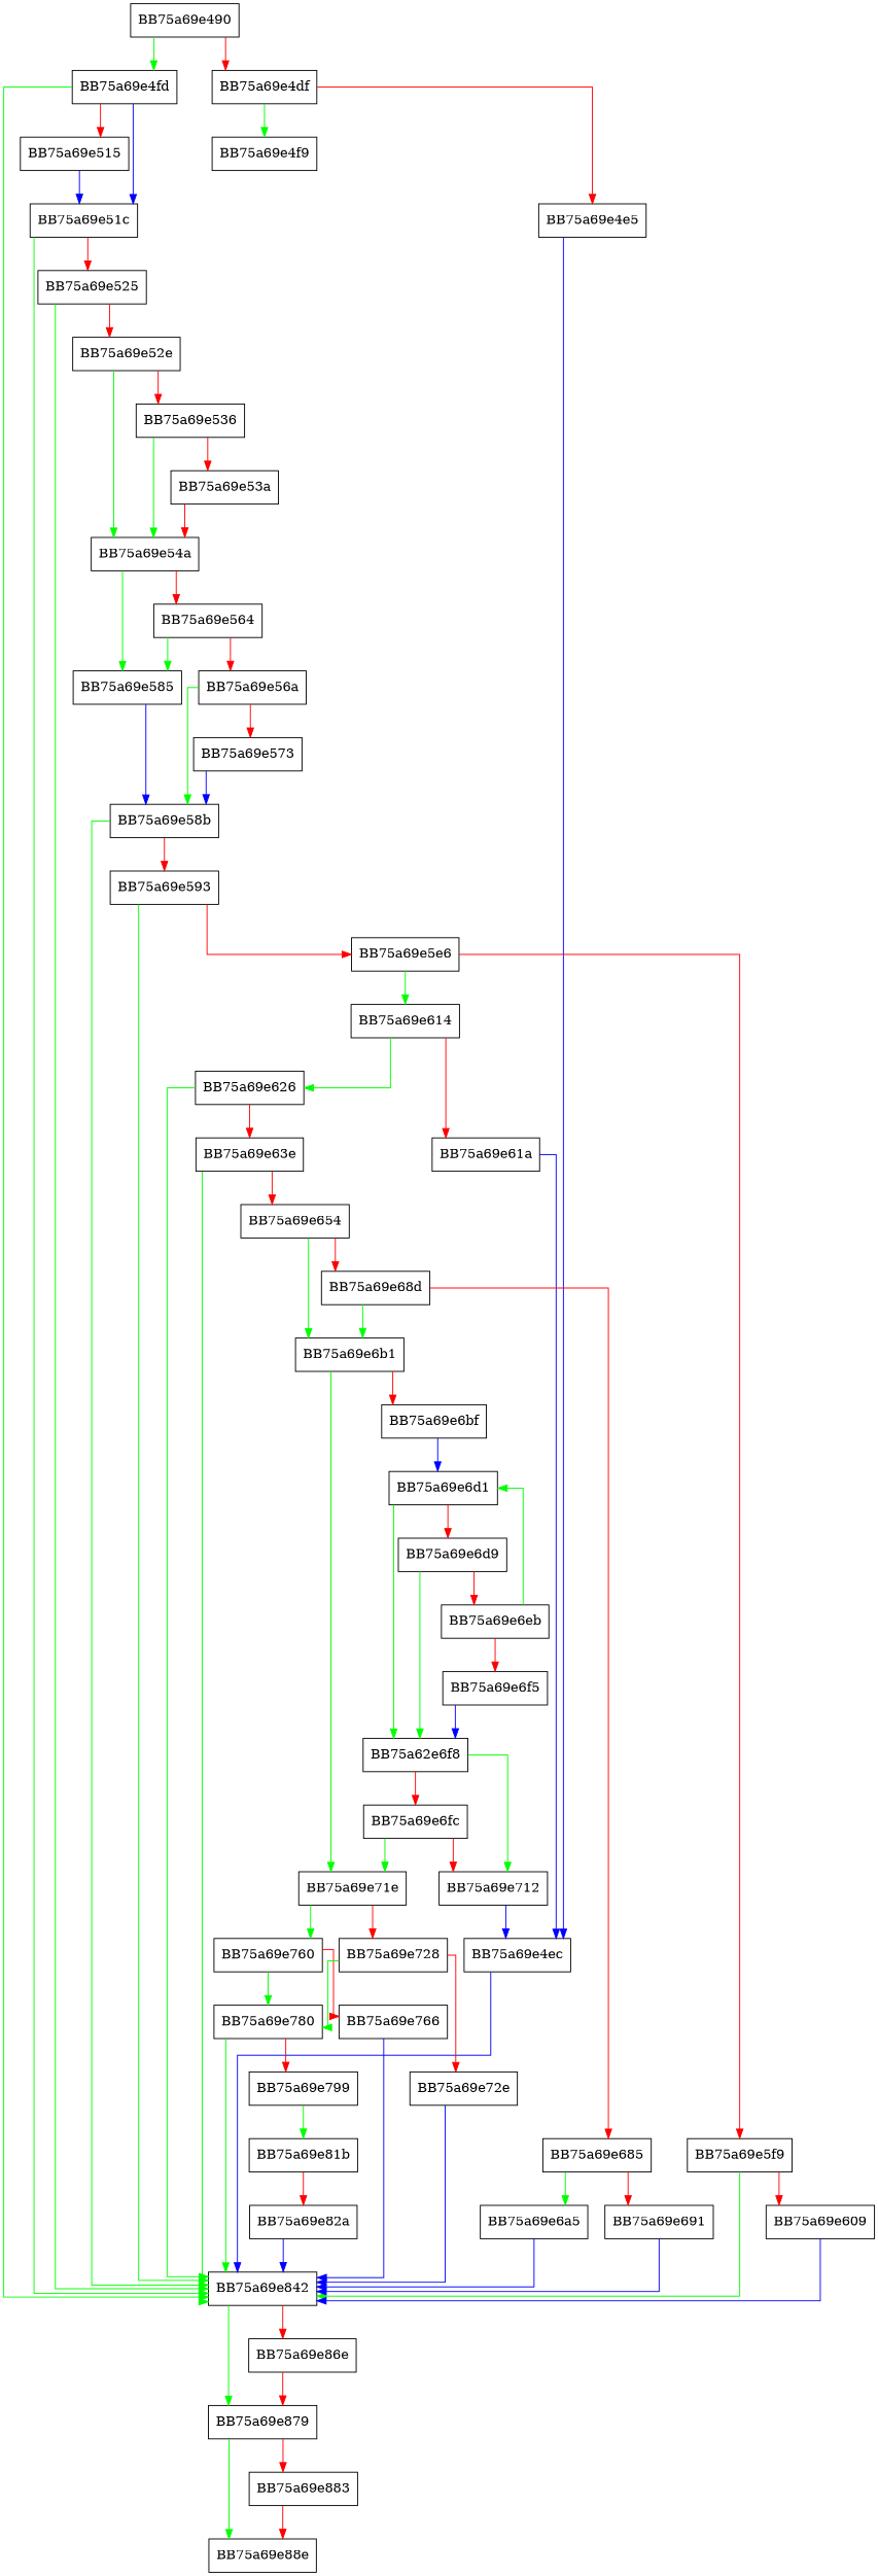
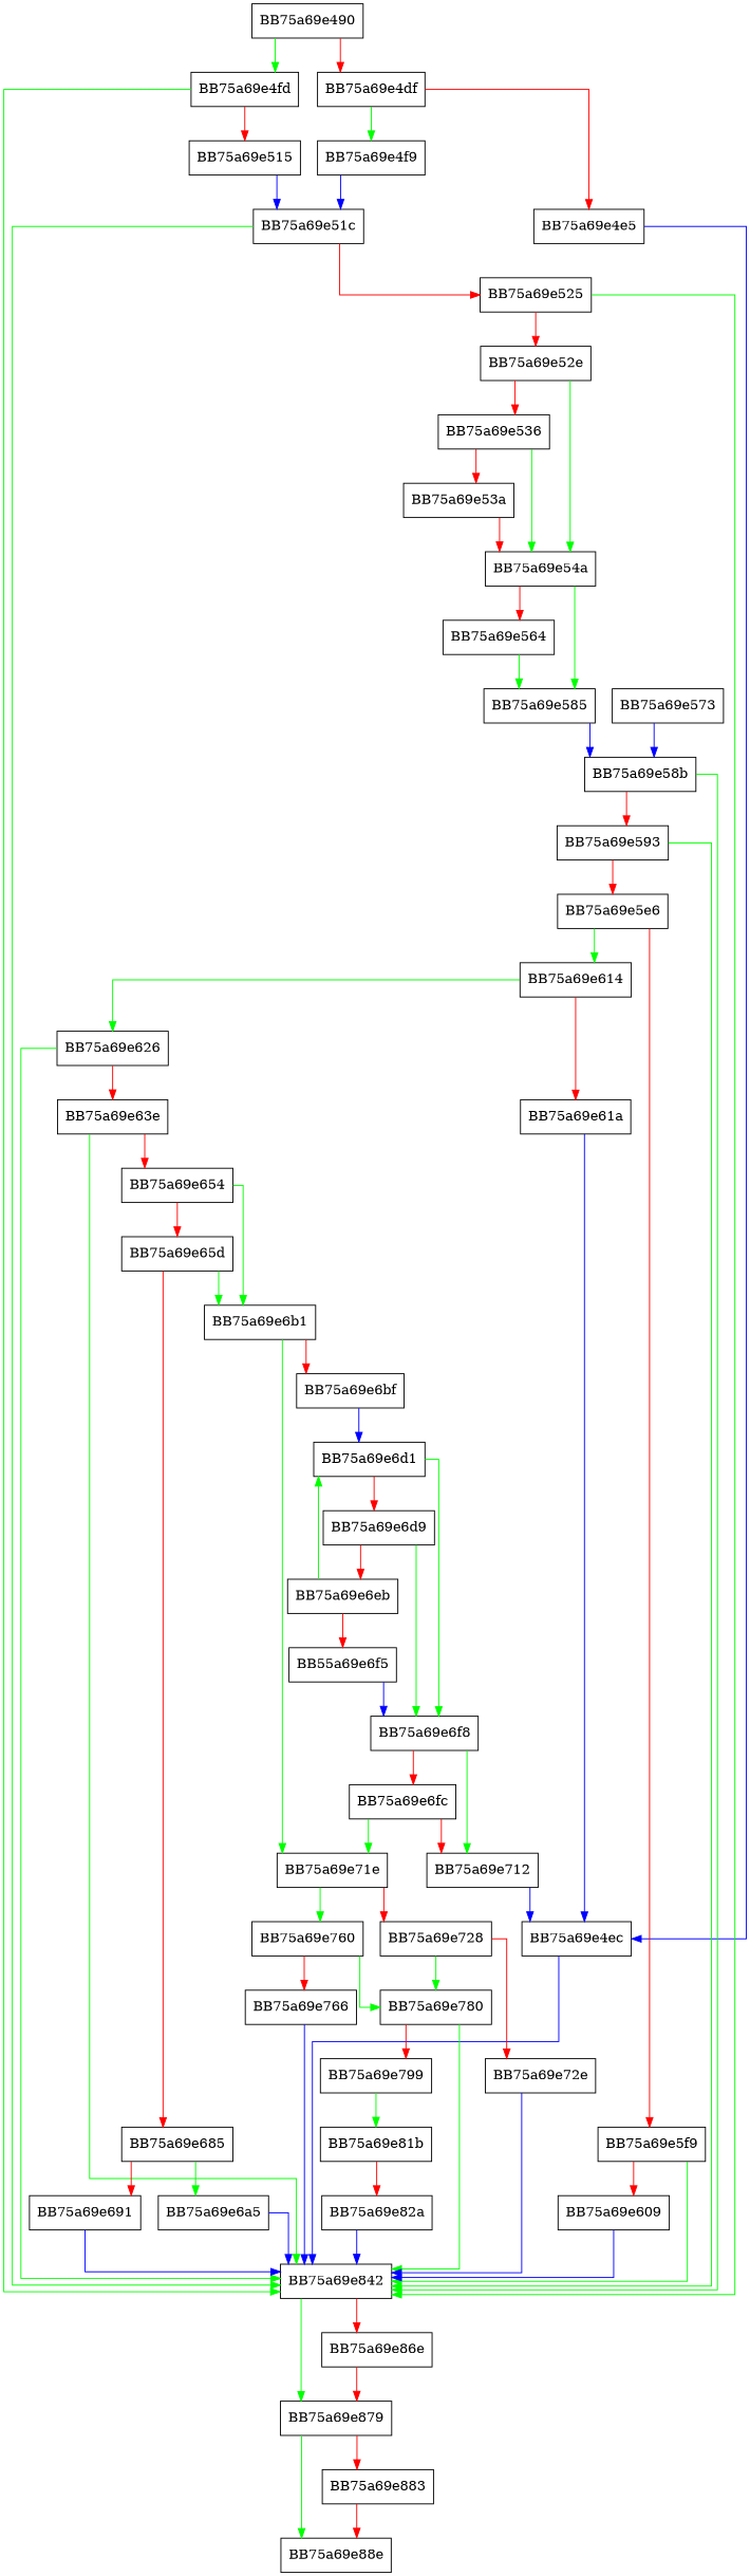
  digraph {
    splines=ortho
    node [shape=box]
    edge [color=red]
    BB75a69e490
    BB75a69e4fd
    BB75a69e4df
    BB75a69e842
    BB75a69e515
    BB75a69e4f9
    BB75a69e4e5
    BB75a69e879
    BB75a69e86e
    BB75a69e51c
    BB75a69e4ec
    BB75a69e525
    BB75a69e88e
    BB75a69e883
    BB75a69e52e
    BB75a69e54a
    BB75a69e536
    BB75a69e585
    BB75a69e564
    BB75a69e53a
    BB75a69e58b
-   BB75a69e56a
    n23 [label=BB75a69e593]
    BB75a69e573
    BB75a69e5e6
    BB75a69e614
    BB75a69e5f9
    BB75a69e626
    BB75a69e61a
    BB75a69e609
    BB75a69e63e
    BB75a69e654
    BB75a69e6b1
-   BB75a69e65d [label=BB75a69e68d]
+   BB75a69e65d
    BB75a69e71e
    BB75a69e6bf
    BB75a69e685
    BB75a69e760
    BB75a69e728
    BB75a69e6d1
    BB75a69e6a5
    BB75a69e691
    BB75a69e780
    BB75a69e766
    BB75a69e72e
-   BB75a69e6f8 [label=BB75a62e6f8]
+   BB75a69e6f8
    BB75a69e6d9
    BB75a69e712
    BB75a69e6fc
    BB75a69e6eb
-   BB75a69e6f5
+   BB75a69e6f5 [label=BB55a69e6f5]
    BB75a69e799
    BB75a69e81b
    BB75a69e82a
    BB75a69e490 -> BB75a69e4fd [color=green]
    BB75a69e490 -> BB75a69e4df
    BB75a69e4fd -> BB75a69e842 [color=green]
    BB75a69e4fd -> BB75a69e515
    BB75a69e4df -> BB75a69e4f9 [color=green]
    BB75a69e4df -> BB75a69e4e5
    BB75a69e842 -> BB75a69e879 [color=green]
    BB75a69e842 -> BB75a69e86e
    BB75a69e515 -> BB75a69e51c [color=blue]
-   BB75a69e4fd -> BB75a69e51c [color=blue]
+   BB75a69e4f9 -> BB75a69e51c [color=blue]
    BB75a69e4e5 -> BB75a69e4ec [color=blue]
    BB75a69e879 -> BB75a69e88e [color=green]
    BB75a69e879 -> BB75a69e883
    BB75a69e86e -> BB75a69e879
    BB75a69e51c -> BB75a69e842 [color=green]
    BB75a69e51c -> BB75a69e525
    BB75a69e4ec -> BB75a69e842 [color=blue]
    BB75a69e525 -> BB75a69e842 [color=green]
    BB75a69e525 -> BB75a69e52e
    BB75a69e883 -> BB75a69e88e
    BB75a69e52e -> BB75a69e54a [color=green]
    BB75a69e52e -> BB75a69e536
    BB75a69e54a -> BB75a69e585 [color=green]
    BB75a69e54a -> BB75a69e564
    BB75a69e536 -> BB75a69e54a [color=green]
    BB75a69e536 -> BB75a69e53a
    BB75a69e585 -> BB75a69e58b [color=blue]
    BB75a69e564 -> BB75a69e585 [color=green]
-   BB75a69e564 -> BB75a69e56a
    BB75a69e53a -> BB75a69e54a
    BB75a69e58b -> BB75a69e842 [color=green]
    BB75a69e58b -> n23
-   BB75a69e56a -> BB75a69e58b [color=green]
-   BB75a69e56a -> BB75a69e573
    n23 -> BB75a69e842 [color=green]
    n23 -> BB75a69e5e6
    BB75a69e573 -> BB75a69e58b [color=blue]
    BB75a69e5e6 -> BB75a69e614 [color=green]
    BB75a69e5e6 -> BB75a69e5f9
    BB75a69e614 -> BB75a69e626 [color=green]
    BB75a69e614 -> BB75a69e61a
    BB75a69e5f9 -> BB75a69e842 [color=green]
    BB75a69e5f9 -> BB75a69e609
    BB75a69e626 -> BB75a69e842 [color=green]
    BB75a69e626 -> BB75a69e63e
    BB75a69e61a -> BB75a69e4ec [color=blue]
    BB75a69e609 -> BB75a69e842 [color=blue]
    BB75a69e63e -> BB75a69e842 [color=green]
    BB75a69e63e -> BB75a69e654
    BB75a69e654 -> BB75a69e6b1 [color=green]
    BB75a69e654 -> BB75a69e65d
    BB75a69e6b1 -> BB75a69e71e [color=green]
    BB75a69e6b1 -> BB75a69e6bf
    BB75a69e65d -> BB75a69e6b1 [color=green]
    BB75a69e65d -> BB75a69e685
    BB75a69e71e -> BB75a69e760 [color=green]
    BB75a69e71e -> BB75a69e728
    BB75a69e6bf -> BB75a69e6d1 [color=blue]
    BB75a69e685 -> BB75a69e6a5 [color=green]
    BB75a69e685 -> BB75a69e691
    BB75a69e760 -> BB75a69e780 [color=green]
    BB75a69e760 -> BB75a69e766
    BB75a69e728 -> BB75a69e780 [color=green]
    BB75a69e728 -> BB75a69e72e
    BB75a69e6d1 -> BB75a69e6f8 [color=green]
    BB75a69e6d1 -> BB75a69e6d9
    BB75a69e6a5 -> BB75a69e842 [color=blue]
    BB75a69e691 -> BB75a69e842 [color=blue]
    BB75a69e780 -> BB75a69e842 [color=green]
    BB75a69e780 -> BB75a69e799
    BB75a69e766 -> BB75a69e842 [color=blue]
    BB75a69e72e -> BB75a69e842 [color=blue]
    BB75a69e6f8 -> BB75a69e712 [color=green]
    BB75a69e6f8 -> BB75a69e6fc
    BB75a69e6d9 -> BB75a69e6f8 [color=green]
    BB75a69e6d9 -> BB75a69e6eb
    BB75a69e712 -> BB75a69e4ec [color=blue]
    BB75a69e6fc -> BB75a69e71e [color=green]
    BB75a69e6fc -> BB75a69e712
    BB75a69e6eb -> BB75a69e6d1 [color=green]
    BB75a69e6eb -> BB75a69e6f5
    BB75a69e6f5 -> BB75a69e6f8 [color=blue]
    BB75a69e799 -> BB75a69e81b [color=green]
    BB75a69e81b -> BB75a69e82a
    BB75a69e82a -> BB75a69e842 [color=blue]
  }
